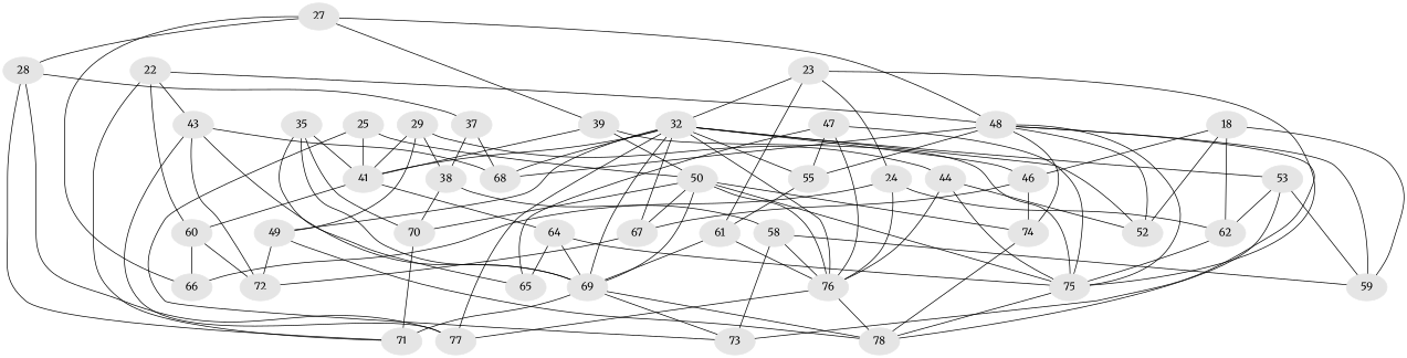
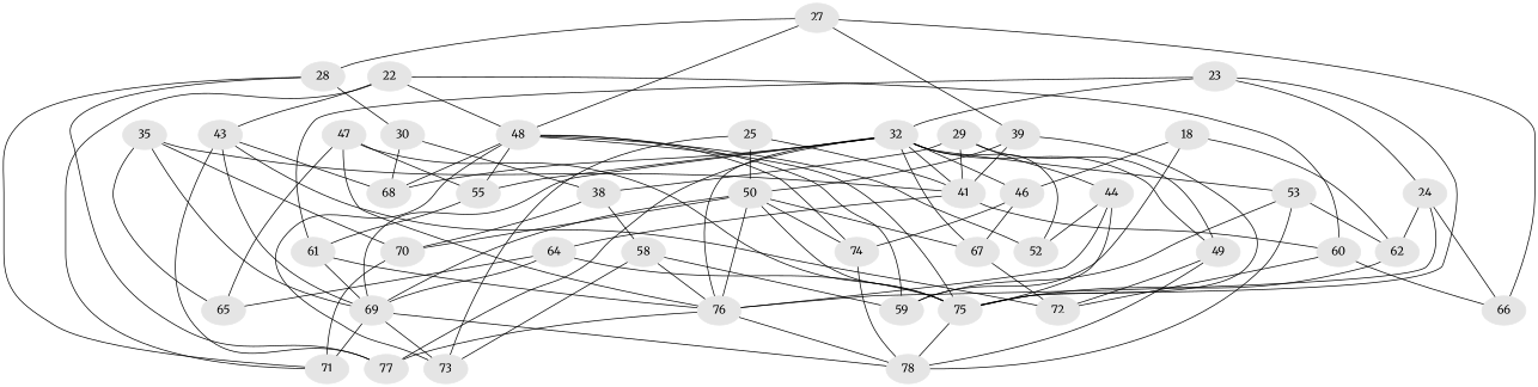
  graph {
    fontname=Merriweather
    node [color=gray90 fontname=Merriweather style=filled]
    edge [fontname=Merriweather]
    18
    46
    52
    59
    62
    67
    74
    75 [super="+8+63+56"]
    43 [super="+40"]
    77
    68 [super="+36"]
    69 [super="+5+7+57"]
    72 [super="+34"]
    22
    48 [super="+1+19+15"]
    60
    71
    73
    55
    66
    23
    24
    32 [super="+11+26+12+17"]
    61
    76 [super="+37"]
    41 [super="+6+21"]
    49
    53
    78 [super="+51+38"]
    25 [super="+3"]
    50 [super="+16"]
    64 [super="+10"]
    70
    27
    28
    39
-   30 [label=37]
+   30
    n38 [label=38]
    29
    44
    58
    35
    65
    47
    18 -- 46
-   18 -- 52
    18 -- 59
    18 -- 62
    46 -- 67
    46 -- 74
    62 -- 75
    67 -- 72
    74 -- 78
    75 -- 78 [weight=2]
    43 -- 77
    43 -- 68 [weight=2]
    43 -- 69
    43 -- 72
    69 -- 71 [weight=2]
    69 -- 73
    69 -- 78 [weight=2]
    22 -- 43
    22 -- 48
    22 -- 60
    22 -- 71
    48 -- 52
    48 -- 59
    48 -- 74
    48 -- 75
    48 -- 68 [weight=2]
    48 -- 73
    48 -- 55
    60 -- 72
    60 -- 66
    55 -- 61
    23 -- 75
    23 -- 24
    23 -- 32
    23 -- 61
    24 -- 62
    24 -- 66
    24 -- 76
    32 -- 46
    32 -- 52
    32 -- 67
    32 -- 77
    32 -- 68
    32 -- 69
    32 -- 55
    32 -- 76
    32 -- 41
    32 -- 49
    32 -- 53
    61 -- 69
    61 -- 76
    76 -- 77
    76 -- 78
    41 -- 60
    41 -- 64 [weight=2]
    49 -- 72
    49 -- 78
    53 -- 59
    53 -- 62
    53 -- 78
    25 -- 73
    25 -- 41
    25 -- 50 [weight=2]
    50 -- 67
    50 -- 74
    50 -- 75
    50 -- 69
    50 -- 76 [weight=2]
    50 -- 70
    64 -- 75
    64 -- 69 [weight=2]
    64 -- 65
    70 -- 71
    27 -- 48
    27 -- 66
    27 -- 28
    27 -- 39
    28 -- 77
    28 -- 71
    28 -- 30
    39 -- 75
    39 -- 41
    39 -- 50
    30 -- 68
    30 -- n38
    n38 -- 70
    n38 -- 58
    29 -- 41
    29 -- 49
    29 -- n38
    29 -- 44
    44 -- 52
    44 -- 75
    44 -- 76
    58 -- 59
    58 -- 73
    58 -- 76
    35 -- 69
    35 -- 41
    35 -- 70
    35 -- 65
    47 -- 75
    47 -- 55
    47 -- 76
    47 -- 65
  }
